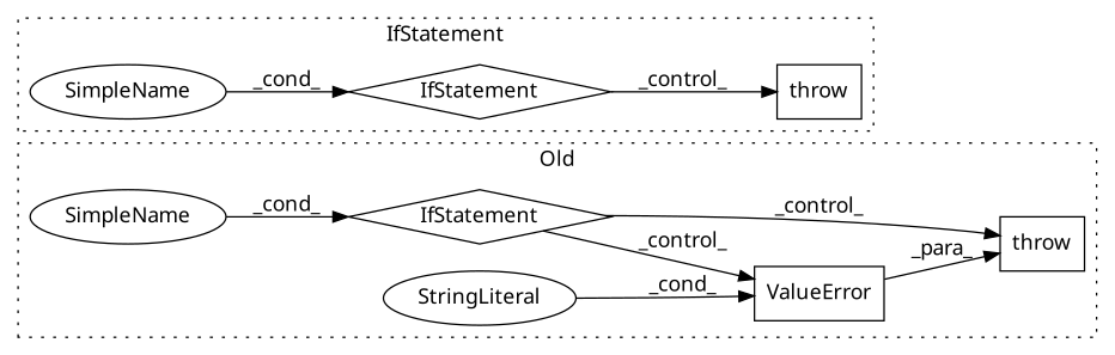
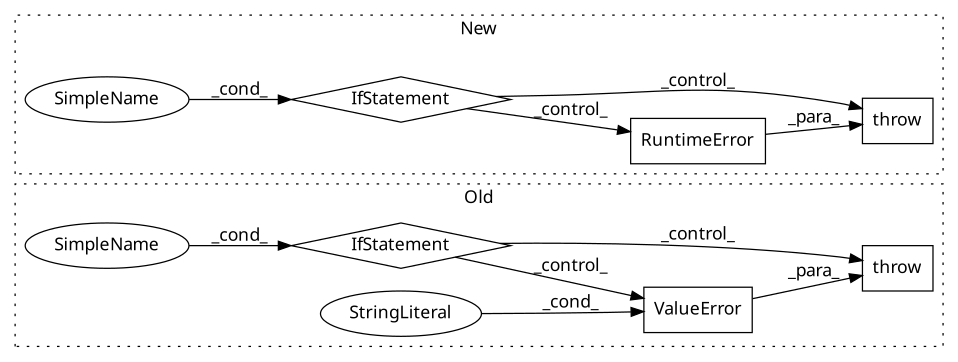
  digraph {
    fontname="Noto Sans"
    rankdir=LR
    node [a=32 fontname="Noto Sans" l=6 shape=box]
    edge [fontname="Noto Sans"]
    n1 [l="11,1" label=ValueError s="3986,4064"]
    n2 [a=53 label=throw s=3980]
    n3 [a=42 label=SimpleName shape=ellipse l=""]
    n4 [a=25 l="4,2" label=IfStatement s="3917,3970" shape=diamond]
    n5 [a=45 l=67 label=StringLiteral s=3997 shape=ellipse]
+   n6 [l="13,1" label=RuntimeError s="5375,5431"]
    n7 [a=53 label=throw s=5369]
    n8 [a=42 l=11 label=SimpleName s=5348 shape=ellipse]
    n9 [a=25 l="4,2" label=IfStatement s="5344,5359" shape=diamond]
    subgraph cluster_1 {
      label=Old
      style=dotted
      n1
      n2
      n3
      n4
      n5
    }
    subgraph cluster_2 {
-     label=IfStatement
+     label=New
      style=dotted
+     n6
      n7
      n8
      n9
    }
    n1 -> n2 [label=_para_]
    n3 -> n4 [label=_cond_]
    n4 -> n1 [label=_control_]
    n4 -> n2 [label=_control_]
    n5 -> n1 [label=_cond_]
+   n6 -> n7 [label=_para_]
    n8 -> n9 [label=_cond_]
+   n9 -> n6 [label=_control_]
    n9 -> n7 [label=_control_]
  }
